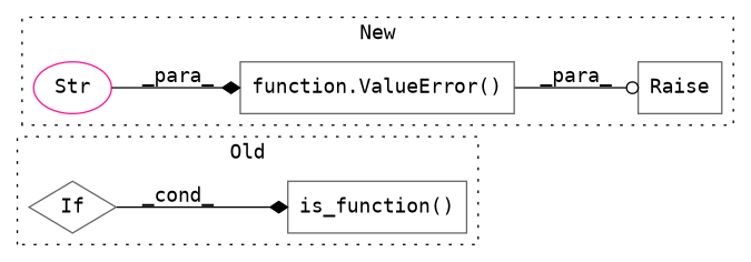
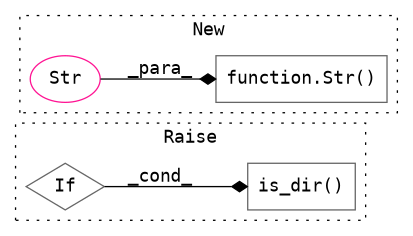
  digraph {
    fontname="DejaVu Sans Mono"
    rankdir=LR
    node [a=75 color=gray40 fontname="DejaVu Sans Mono" shape=box]
    edge [arrowhead=diamond fontname="DejaVu Sans Mono"]
-   n1 [l=30 label="is_function()" s=16218]
+   n1 [l=30 label="is_dir()" s=16218]
    n2 [a=96 l=3 label=If s=16215 shape=diamond]
-   n3 [l="11,1" label="function.ValueError()" s="16328,16481"]
-   n4 [a=91 l=6 label=Raise s=16322]
+   n3 [l="11,1" label="function.Str()" s="16328,16481"]
    n5 [a=66 color=deeppink l=142 label=Str s=16339 shape=ellipse]
    subgraph cluster_1 {
-     label=Old
+     label=Raise
      style=dotted
      n1
      n2
    }
    subgraph cluster_2 {
      label=New
      style=dotted
      n3
-     n4
      n5
    }
    n2 -> n1 [label=_cond_]
-   n3 -> n4 [arrowhead=odot label=_para_]
    n5 -> n3 [label=_para_]
  }
